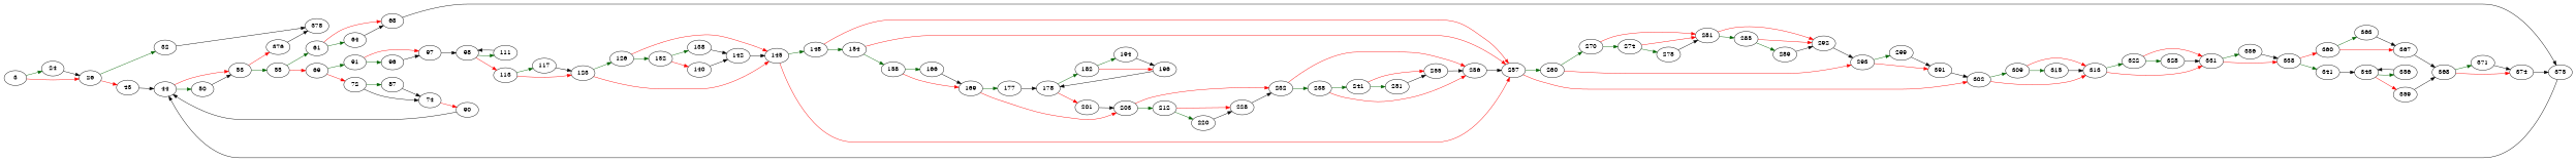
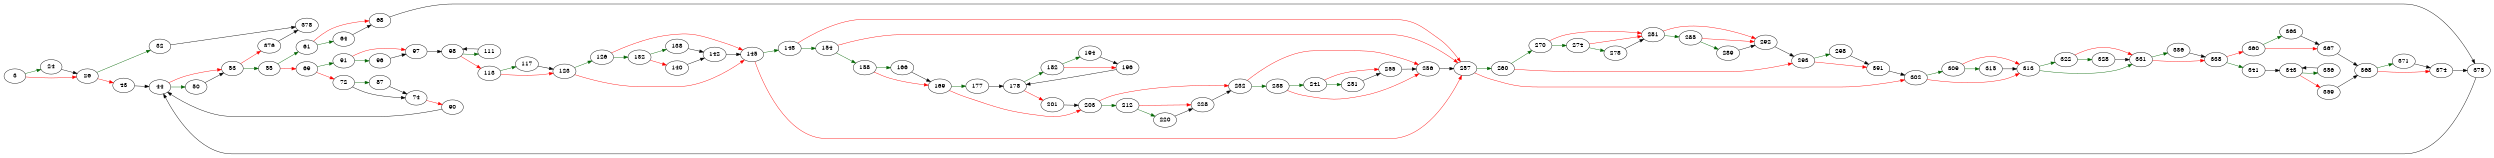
  strict digraph {
    rankdir=LR
    3 [entry=true]
    24
    26
    32
    43
    378
    44
    50
    53
    55
    376
    61
    69
    64
    68
    91
    72
    375
    96
    97
    74
    87
    98
    90
    111
    n26 [label=113]
    117
    123
    126
    145
    132
    148
    257
    138
    140
    154
    260
    302
    142
    158
    270
    293
    309
    n44 [label=313]
    166
    169
    177
    203
    178
    212
    232
    182
    201
    220
    228
    238
    256
    194
    196
    241
    251
    255
    274
    281
-   298 [label=299]
+   298
    n66 [label=391]
    315
    322
    331
    278
    285
    292
    289
    328
    336
    338
    341
    360
    343
    363
    367
    356
    359
    368
    371
    374
    3 -> 24 [color=darkgreen cond=true]
    3 -> 26 [color=red cond=false]
    24 -> 26
    26 -> 32 [color=darkgreen cond=true]
    26 -> 43 [color=red cond=false]
    32 -> 378
    43 -> 44
    44 -> 50 [color=darkgreen cond=true]
    44 -> 53 [color=red cond=false]
    50 -> 53
    53 -> 55 [color=darkgreen cond=true]
    53 -> 376 [color=red cond=false]
    55 -> 61 [color=darkgreen cond=true]
    55 -> 69 [color=red cond=false]
    376 -> 378
    61 -> 64 [color=darkgreen cond=true]
    61 -> 68 [color=red cond=false]
    69 -> 91 [color=darkgreen cond=true]
    69 -> 72 [color=red cond=false]
    64 -> 68
    68 -> 375
    91 -> 96 [color=darkgreen cond=true]
    91 -> 97 [color=red cond=false]
    72 -> 74
    72 -> 87 [color=darkgreen cond=true]
    375 -> 44
    96 -> 97
    97 -> 98
    74 -> 90 [color=red cond=false]
    87 -> 74
    98 -> 111 [color=darkgreen cond=true]
    98 -> n26 [color=red cond=false]
    90 -> 44
    111 -> 98
    n26 -> 117 [color=darkgreen cond=true]
    n26 -> 123 [color=red cond=false]
    117 -> 123
    123 -> 126 [color=darkgreen cond=true]
    123 -> 145 [color=red cond=false]
    126 -> 145 [color=red cond=false]
    126 -> 132 [color=darkgreen cond=true]
    145 -> 148 [color=darkgreen cond=true]
    145 -> 257 [color=red cond=false]
    132 -> 138 [color=darkgreen cond=true]
    132 -> 140 [color=red cond=false]
    148 -> 257 [color=red cond=false]
    148 -> 154 [color=darkgreen cond=true]
    257 -> 260 [color=darkgreen cond=true]
    257 -> 302 [color=red cond=false]
    138 -> 142
    140 -> 142
    154 -> 257 [color=red cond=false]
    154 -> 158 [color=darkgreen cond=true]
    260 -> 270 [color=darkgreen cond=true]
    260 -> 293 [color=red cond=false]
    302 -> 309 [color=darkgreen cond=true]
    302 -> n44 [color=red cond=false]
    142 -> 145
    158 -> 166 [color=darkgreen cond=true]
    158 -> 169 [color=red cond=false]
    270 -> 274 [color=darkgreen cond=true]
    270 -> 281 [color=red cond=false]
    293 -> 298 [color=darkgreen cond=true]
    293 -> n66 [color=red cond=false]
    309 -> n44 [color=red cond=false]
    309 -> 315 [color=darkgreen cond=true]
    n44 -> 322 [color=darkgreen cond=true]
-   n44 -> 331 [color=red cond=false]
+   n44 -> 331 [color=darkgreen cond=false]
    166 -> 169
    169 -> 177 [color=darkgreen cond=true]
    169 -> 203 [color=red cond=false]
    177 -> 178
    203 -> 212 [color=darkgreen cond=true]
    203 -> 232 [color=red cond=false]
    178 -> 182 [color=darkgreen cond=true]
    178 -> 201 [color=red cond=false]
    212 -> 220 [color=darkgreen cond=true]
    212 -> 228 [color=red cond=false]
    232 -> 238 [color=darkgreen cond=true]
    232 -> 256 [color=red cond=false]
    182 -> 194 [color=darkgreen cond=true]
    182 -> 196 [color=red cond=false]
    201 -> 203
    220 -> 228
    228 -> 232
    238 -> 256 [color=red cond=false]
    238 -> 241 [color=darkgreen cond=true]
    256 -> 257
    194 -> 196
    196 -> 178
    241 -> 251 [color=darkgreen cond=true]
    241 -> 255 [color=red cond=false]
    251 -> 255
    255 -> 256
    274 -> 281 [color=red cond=false]
    274 -> 278 [color=darkgreen cond=true]
    281 -> 285 [color=darkgreen cond=true]
    281 -> 292 [color=red cond=false]
    298 -> n66
    n66 -> 302
    315 -> n44
    322 -> 331 [color=red cond=false]
    322 -> 328 [color=darkgreen cond=true]
    331 -> 336 [color=darkgreen cond=true]
    331 -> 338 [color=red cond=false]
    278 -> 281
    285 -> 292 [color=red cond=false]
    285 -> 289 [color=darkgreen cond=true]
    292 -> 293
    289 -> 292
    328 -> 331
    336 -> 338
    338 -> 341 [color=darkgreen cond=true]
    338 -> 360 [color=red cond=false]
    341 -> 343
    360 -> 363 [color=darkgreen cond=true]
    360 -> 367 [color=red cond=false]
    343 -> 356 [color=darkgreen cond=true]
    343 -> 359 [color=red cond=false]
    363 -> 367
    367 -> 368
    356 -> 343
    359 -> 368
    368 -> 371 [color=darkgreen cond=true]
    368 -> 374 [color=red cond=false]
    371 -> 374
    374 -> 375
  }
